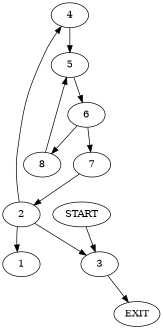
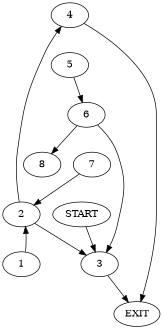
  digraph {
    n1 [label=START]
    3
    1
    2
    4
    n6 [label=EXIT]
    5
    6
    7
    8
    n1 -> 3
    3 -> n6
-   2 -> 1
+   1 -> 2
    2 -> 3
    2 -> 4
-   4 -> 5
+   4 -> n6
    5 -> 6
-   6 -> 7
+   6 -> 3
    6 -> 8
    7 -> 2
-   8 -> 5
  }
